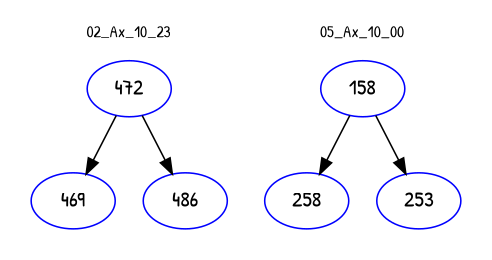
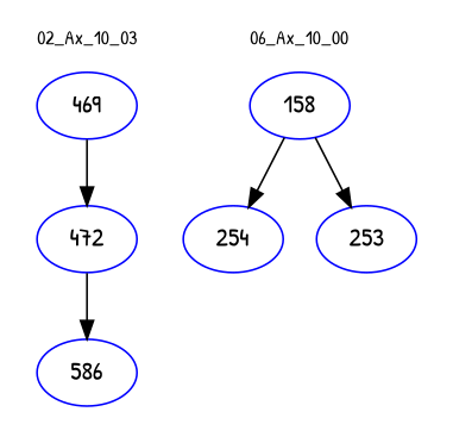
  digraph {
    fontname="Patrick Hand"
    node [color=blue fontname="Patrick Hand"]
    edge [color=black fontname="Patrick Hand"]
    n1 [label=472]
    n2 [label=469]
-   n3 [label=486]
+   n3 [label=586]
    n4 [label=158]
-   n5 [label=258]
+   n5 [label=254]
    n6 [label=253]
    subgraph cluster_1 {
      color=white
      fontsize=10
-     label="02_Ax_10_23"
+     label="02_Ax_10_03"
      n1
      n2
      n3
    }
    subgraph cluster_2 {
      color=white
      fontsize=10
-     label="05_Ax_10_00"
+     label="06_Ax_10_00"
      n4
      n5
      n6
    }
-   n1 -> n2
+   n2 -> n1
    n1 -> n3
    n4 -> n5
    n4 -> n6
  }
